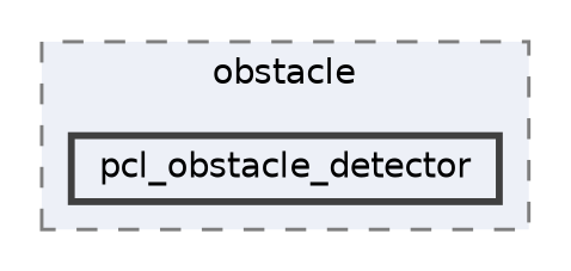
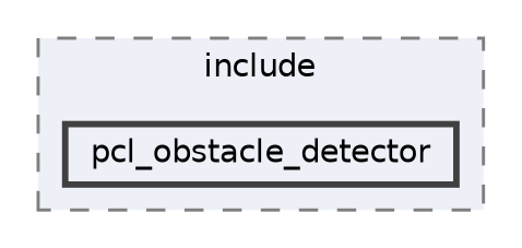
  digraph {
    compound=true
    n1 [color=grey25 fillcolor="#edf0f7" fontname=Helvetica fontsize=10 height=0.2 label=pcl_obstacle_detector shape=box style="filled,bold" width=0.4]
    subgraph cluster_1 {
      bgcolor="#edf0f7"
      fontname=Helvetica
      fontsize=10
-     label=obstacle
+     label=include
      pencolor=grey50
      style="filled,dashed"
      n1
    }
  }
